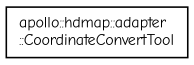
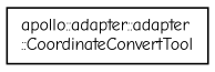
  digraph {
    rankdir=LR
    fontname="Comic Neue"
-   n1 [color=black fillcolor=white fontname="Comic Neue" fontsize=10 height=0.2 label="apollo::hdmap::adapter\l::CoordinateConvertTool" shape=record style=filled width=0.4]
+   n1 [color=black fillcolor=white fontname="Comic Neue" fontsize=10 height=0.2 label="apollo::adapter::adapter\l::CoordinateConvertTool" shape=record style=filled width=0.4]
  }
